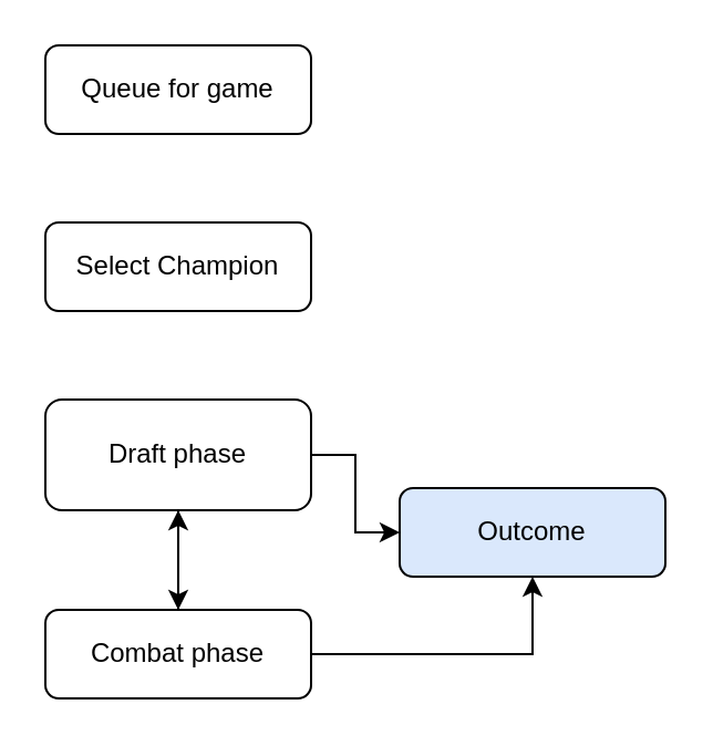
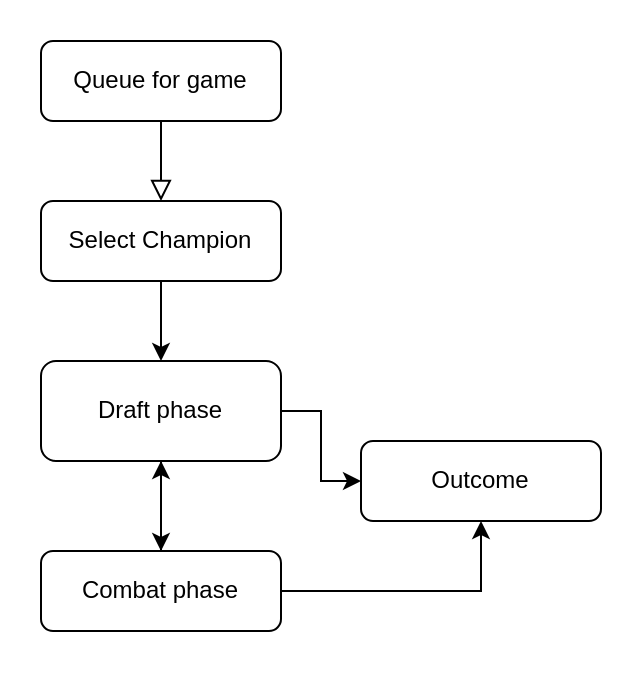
  <mxCell id="0" />
  <mxCell id="1" parent="0" />
+ <mxCell id="2" value="" style="rounded=0;html=1;jettySize=auto;orthogonalLoop=1;fontSize=11;endArrow=block;endFill=0;endSize=8;strokeWidth=1;shadow=0;labelBackgroundColor=none;edgeStyle=orthogonalEdgeStyle;entryX=0.5;entryY=0;entryDx=0;entryDy=0;" parent="1" source="3" target="5" edge="1"><mxGeometry relative="1" as="geometry"><mxPoint x="80" y="110" as="targetPoint" /></mxGeometry></mxCell>
  <mxCell id="3" value="&lt;div&gt;Queue for game&lt;/div&gt;" style="rounded=1;whiteSpace=wrap;html=1;fontSize=12;glass=0;strokeWidth=1;shadow=0;" parent="1" vertex="1"><mxGeometry x="20" y="20" width="120" height="40" as="geometry" /></mxCell>
+ <mxCell id="4" style="edgeStyle=orthogonalEdgeStyle;rounded=0;orthogonalLoop=1;jettySize=auto;html=1;" parent="1" source="5" target="8" edge="1"><mxGeometry relative="1" as="geometry" /></mxCell>
  <mxCell id="5" value="Select Champion" style="rounded=1;whiteSpace=wrap;html=1;" parent="1" vertex="1"><mxGeometry x="20" y="100" width="120" height="40" as="geometry" /></mxCell>
  <mxCell id="6" style="edgeStyle=orthogonalEdgeStyle;rounded=0;orthogonalLoop=1;jettySize=auto;html=1;" parent="1" source="8" target="11" edge="1"><mxGeometry relative="1" as="geometry" /></mxCell>
  <mxCell id="7" style="edgeStyle=orthogonalEdgeStyle;rounded=0;orthogonalLoop=1;jettySize=auto;html=1;" parent="1" source="8" target="12" edge="1"><mxGeometry relative="1" as="geometry" /></mxCell>
  <mxCell id="8" value="&lt;div&gt;Draft phase&lt;/div&gt;" style="rounded=1;whiteSpace=wrap;html=1;" parent="1" vertex="1"><mxGeometry x="20" y="180" width="120" height="50" as="geometry" /></mxCell>
  <mxCell id="9" style="edgeStyle=orthogonalEdgeStyle;rounded=0;orthogonalLoop=1;jettySize=auto;html=1;" parent="1" source="11" target="8" edge="1"><mxGeometry relative="1" as="geometry" /></mxCell>
  <mxCell id="10" style="edgeStyle=orthogonalEdgeStyle;rounded=0;orthogonalLoop=1;jettySize=auto;html=1;" parent="1" source="11" target="12" edge="1"><mxGeometry relative="1" as="geometry" /></mxCell>
  <mxCell id="11" value="Combat phase" style="rounded=1;whiteSpace=wrap;html=1;" parent="1" vertex="1"><mxGeometry x="20" y="275" width="120" height="40" as="geometry" /></mxCell>
- <mxCell id="12" value="&lt;div&gt;Outcome&lt;/div&gt;" style="rounded=1;whiteSpace=wrap;html=1;fillColor=#dae8fc;" parent="1" vertex="1"><mxGeometry x="180" y="220" width="120" height="40" as="geometry" /></mxCell>
+ <mxCell id="12" value="&lt;div&gt;Outcome&lt;/div&gt;" style="rounded=1;whiteSpace=wrap;html=1;" parent="1" vertex="1"><mxGeometry x="180" y="220" width="120" height="40" as="geometry" /></mxCell>
